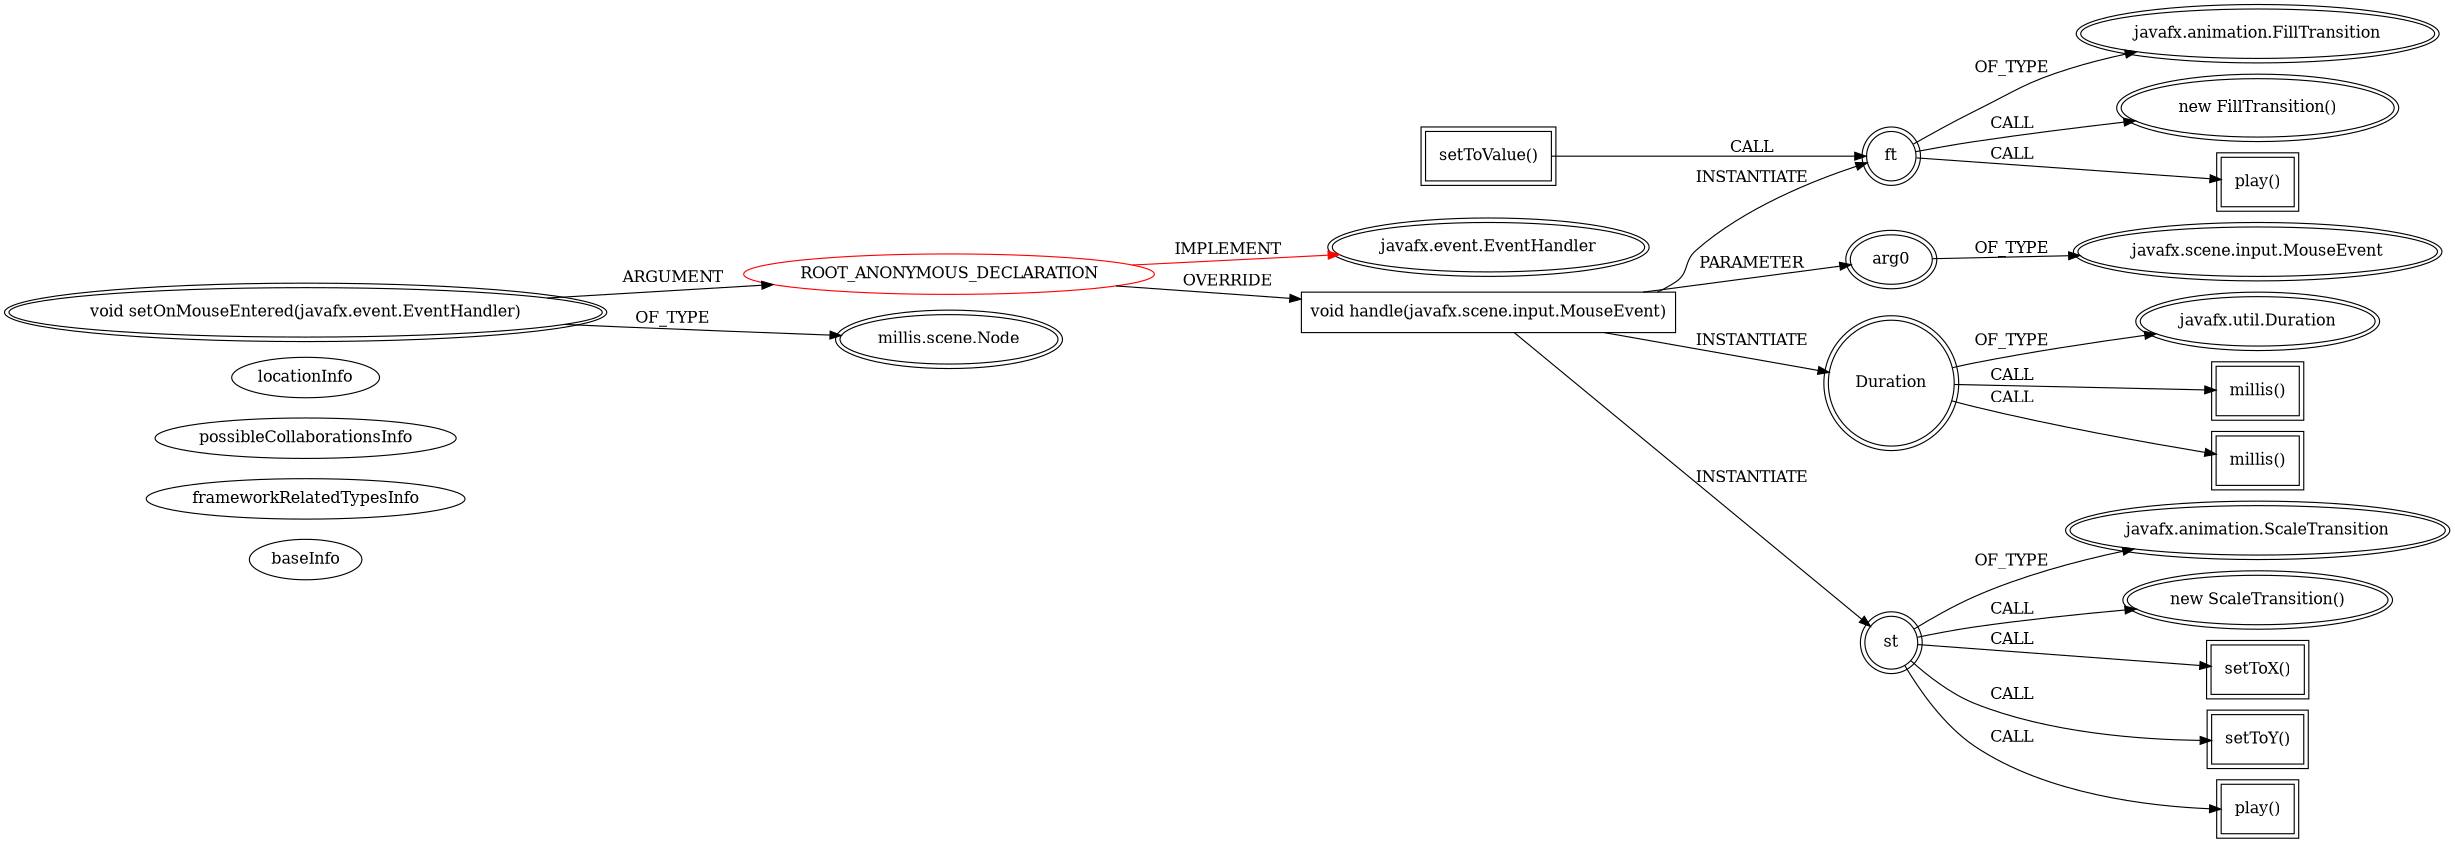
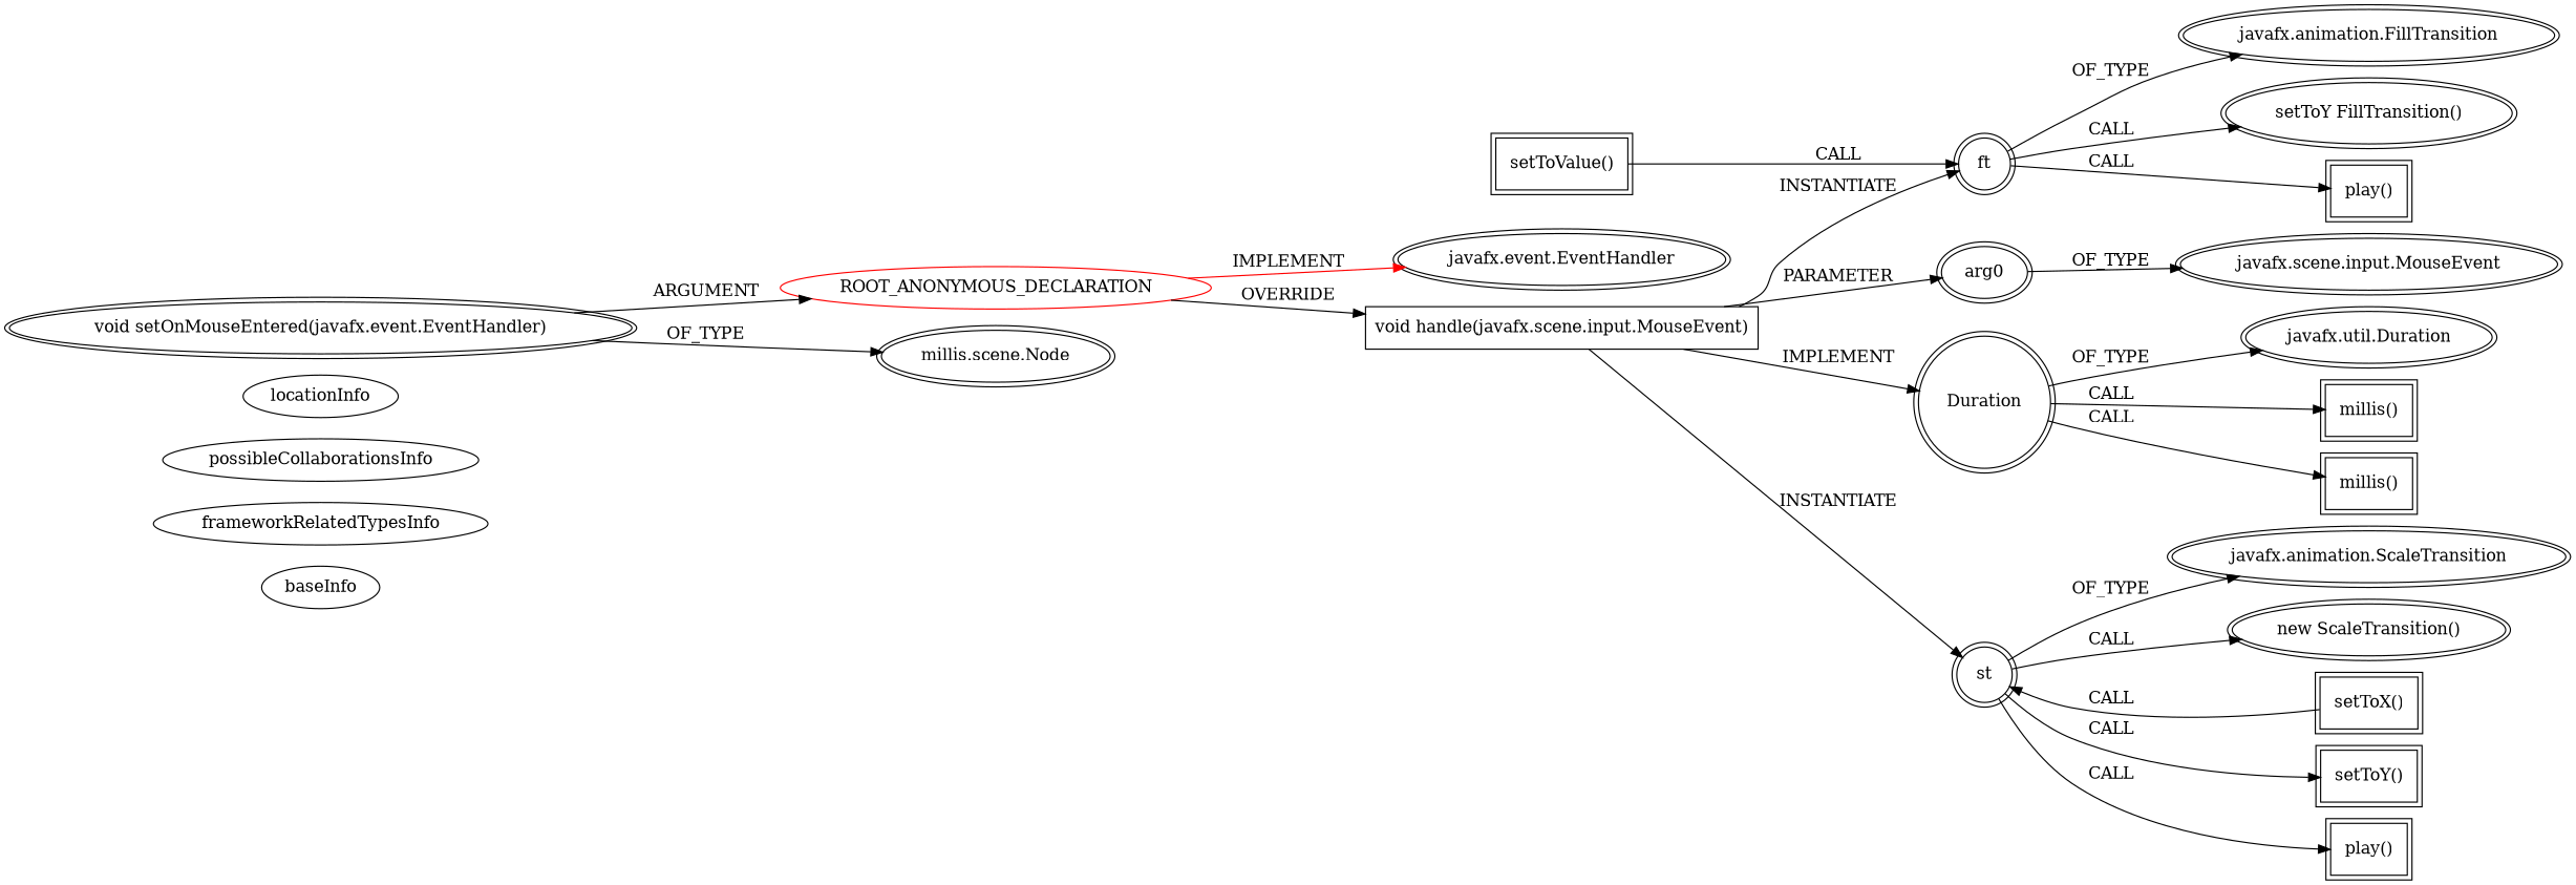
  digraph {
    rankdir=LR
    node [isFrameworkType=true vertexType=INSIDE_CALL peripheries=2]
    baseInfo [category=extension_graph graphId=165 isAnonymous=true possibleRelation=false isFrameworkType="" vertexType="" peripheries=""]
    frameworkRelatedTypesInfo [0="javafx.event.EventHandler" isFrameworkType="" vertexType="" peripheries=""]
    possibleCollaborationsInfo [isFrameworkType="" vertexType="" peripheries=""]
    locationInfo [contextSignature="void enter()" filePath="/BeayemX-ConnectGame/ConnectGame-master/src/states/game/MenuState.java" graphId=165 projectName="BeayemX-ConnectGame" isFrameworkType="" vertexType="" peripheries=""]
    n5 [color=red isFrameworkType=false label=ROOT_ANONYMOUS_DECLARATION vertexType=ROOT_ANONYMOUS_DECLARATION peripheries=""]
    n6 [label="javafx.event.EventHandler" vertexType=FRAMEWORK_INTERFACE_TYPE]
    n7 [isFrameworkType=false label="void handle(javafx.scene.input.MouseEvent)" shape=box vertexType=OVERRIDING_METHOD_DECLARATION peripheries=""]
    n8 [label=arg0 vertexType=PARAMETER_DECLARATION]
    n9 [label=ft shape=circle vertexType=VARIABLE_EXPRESION]
    n10 [label=Duration shape=circle vertexType=VARIABLE_EXPRESION]
    n11 [label=st shape=circle vertexType=VARIABLE_EXPRESION]
    n12 [label="void setOnMouseEntered(javafx.event.EventHandler)" vertexType=OUTSIDE_CALL]
    n13 [label="millis.scene.Node" vertexType=FRAMEWORK_CLASS_TYPE]
    n14 [label="javafx.scene.input.MouseEvent" vertexType=FRAMEWORK_CLASS_TYPE]
    n15 [label="javafx.animation.FillTransition" vertexType=FRAMEWORK_CLASS_TYPE]
-   n16 [label="new FillTransition()" vertexType=CONSTRUCTOR_CALL]
+   n16 [label="setToY FillTransition()" vertexType=CONSTRUCTOR_CALL]
    n17 [label="play()" shape=box]
    n18 [label="javafx.util.Duration" vertexType=FRAMEWORK_CLASS_TYPE]
    n19 [label="millis()" shape=box]
    n20 [label="millis()" shape=box]
    n21 [label="javafx.animation.ScaleTransition" vertexType=FRAMEWORK_CLASS_TYPE]
    n22 [label="new ScaleTransition()" vertexType=CONSTRUCTOR_CALL]
    n23 [label="setToX()" shape=box]
    n24 [label="setToY()" shape=box]
    n25 [label="play()" shape=box]
    n26 [label="setToValue()" shape=box]
    n5 -> n6 [color=red label=IMPLEMENT]
    n5 -> n7 [label=OVERRIDE]
    n7 -> n8 [label=PARAMETER]
    n7 -> n9 [label=INSTANTIATE]
-   n7 -> n10 [label=INSTANTIATE]
+   n7 -> n10 [label=IMPLEMENT]
    n7 -> n11 [label=INSTANTIATE]
    n8 -> n14 [label=OF_TYPE]
    n9 -> n15 [label=OF_TYPE]
    n9 -> n16 [label=CALL]
    n9 -> n17 [label=CALL]
    n10 -> n18 [label=OF_TYPE]
    n10 -> n19 [label=CALL]
    n10 -> n20 [label=CALL]
    n11 -> n21 [label=OF_TYPE]
    n11 -> n22 [label=CALL]
-   n11 -> n23 [label=CALL]
+   n23 -> n11 [label=CALL]
    n11 -> n24 [label=CALL]
    n11 -> n25 [label=CALL]
    n12 -> n5 [label=ARGUMENT]
    n12 -> n13 [label=OF_TYPE]
    n26 -> n9 [label=CALL]
  }
